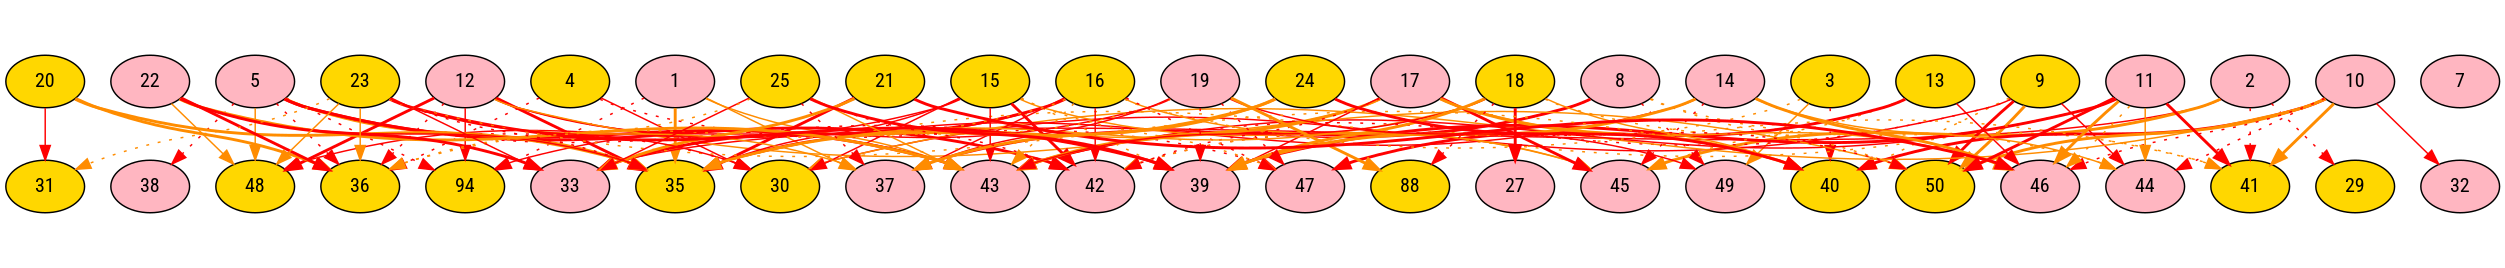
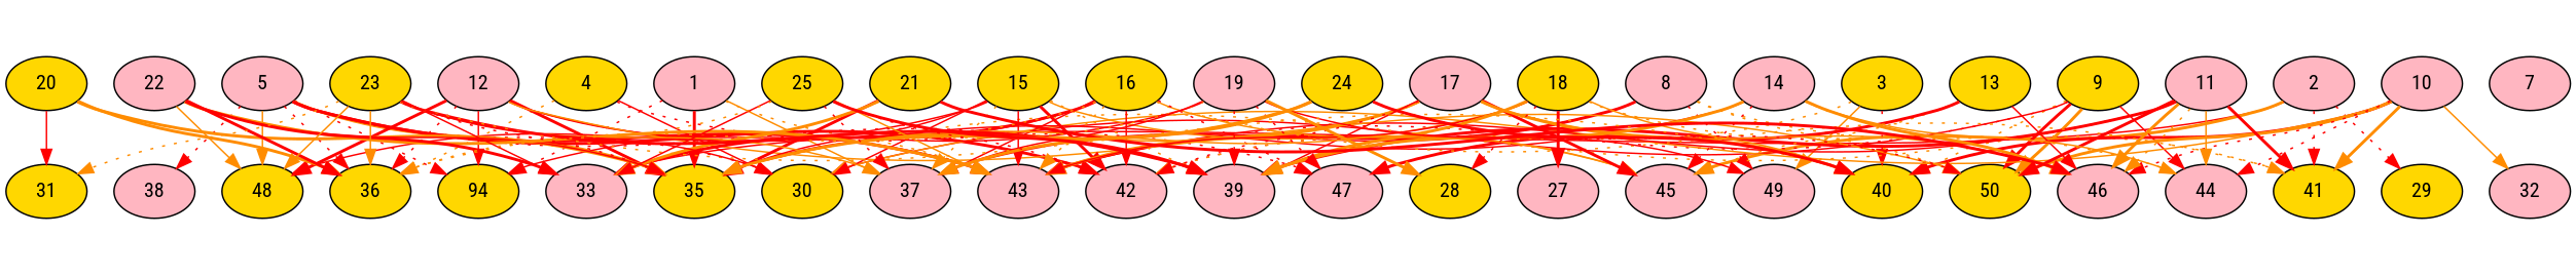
  digraph {
    fontname="Roboto Condensed"
    node [alpha=0.06 fillcolor=lightpink fontname="Roboto Condensed" style=filled]
    edge [color=red fontname="Roboto Condensed" style=solid]
    1 [alpha=0.13 expect_size=49849344]
    n2 [alpha=0.17 expect_size=6146048 fillcolor=gold label=94]
    35 [expect_size=32432128 fillcolor=gold]
    37 [alpha=0.07 expect_size=15844352]
    43 [alpha=0.09 expect_size=20698112]
    2 [alpha=0.13 expect_size=19940352]
    29 [alpha=0.08 expect_size=26653696 fillcolor=gold]
    33 [alpha=0.19 expect_size=38292480]
    41 [alpha=0.15 expect_size=8595456 fillcolor=gold]
    45 [alpha=0.16 expect_size=12535808]
    3 [alpha=0.08 expect_size=50416640 fillcolor=gold]
    39 [alpha=0.11 expect_size=34439168]
    40 [alpha=0.10 expect_size=5950464 fillcolor=gold]
    49 [alpha=0.14 expect_size=32242688]
    4 [alpha=0.07 expect_size=22849536 fillcolor=gold]
    30 [alpha=0.01 expect_size=40727552 fillcolor=gold]
    36 [alpha=0.00 expect_size=47304704 fillcolor=gold]
    47 [alpha=0.00 expect_size=26588160]
    5 [alpha=0.17 expect_size=29765632]
    38 [alpha=0.16 expect_size=20115456]
    42 [alpha=0.04 expect_size=12775424]
    48 [alpha=0.13 expect_size=42152960 fillcolor=gold]
    44 [alpha=0.17 expect_size=18616320]
    7 [alpha=0.12 expect_size=40121344]
    8 [alpha=0.03 expect_size=26747904]
    50 [alpha=0.10 expect_size=11761664 fillcolor=gold]
    9 [alpha=0.17 expect_size=46750720 fillcolor=gold]
    10 [alpha=0.02 expect_size=32001024]
    32 [alpha=0.03 expect_size=16894976]
    46 [alpha=0.07 expect_size=25578496]
    11 [alpha=0.19 expect_size=22830080]
    12 [alpha=0.12 expect_size=7450624]
    13 [expect_size=38680576 fillcolor=gold]
    14 [alpha=0.10 expect_size=11248640]
    15 [alpha=0.18 expect_size=28363776 fillcolor=gold]
    16 [alpha=0.12 expect_size=21272576 fillcolor=gold]
    17 [alpha=0.15 expect_size=31830016]
    18 [alpha=0.11 expect_size=12398592 fillcolor=gold]
    27 [alpha=0.02 expect_size=12558336]
-   28 [expect_size=48960512 fillcolor=gold label=88]
+   28 [expect_size=48960512 fillcolor=gold]
    19 [expect_size=20145152]
    20 [alpha=0.19 expect_size=13128704 fillcolor=gold]
    31 [alpha=0.02 expect_size=38334464 fillcolor=gold]
    21 [alpha=0.11 expect_size=18971648 fillcolor=gold]
    22 [alpha=0.09 expect_size=15723520]
    23 [expect_size=43467776 fillcolor=gold]
    24 [alpha=0.11 expect_size=10029056 fillcolor=gold]
    25 [expect_size=34454528 fillcolor=gold]
    1 -> n2 [style=dotted]
-   1 -> 35 [color=darkorange style=bold]
+   1 -> 35 [style=bold]
    1 -> 37 [color=darkorange]
-   1 -> 43 [color=darkorange]
+   1 -> 43 [color=darkorange style=dotted]
    2 -> 29 [style=dotted]
    2 -> 33
    2 -> 41 [style=dotted]
    2 -> 45 [color=darkorange style=bold]
    3 -> 39 [color=darkorange style=dotted]
    3 -> 40 [style=dotted]
    3 -> 49 [color=darkorange]
    4 -> 30
-   4 -> 36 [style=dotted]
+   4 -> 36 [color=darkorange style=dotted]
    4 -> 47 [style=dotted]
    5 -> n2 [style=dotted]
    5 -> 35 [color=darkorange style=bold]
    5 -> 43 [style=bold]
    5 -> 39 [style=dotted]
    5 -> 30 [style=dotted]
    5 -> 36 [style=dotted]
    5 -> 38 [style=dotted]
    5 -> 42 [style=bold]
    5 -> 48 [color=darkorange]
    8 -> 37
    8 -> 43 [style=bold]
    8 -> 41 [color=darkorange style=dotted]
    8 -> 49 [style=dotted]
    8 -> 42 [style=dotted]
    8 -> 50 [color=darkorange style=dotted]
    9 -> 43 [style=dotted]
    9 -> 40 [color=darkorange style=dotted]
    9 -> 30
    9 -> 44
    9 -> 50 [style=bold]
    9 -> 50 [color=darkorange style=bold]
    10 -> 41 [color=darkorange style=bold]
    10 -> 40 [style=bold]
    10 -> 30 [color=darkorange]
    10 -> 44 [style=dotted]
    10 -> 50 [color=darkorange style=bold]
-   10 -> 32
+   10 -> 32 [color=darkorange]
    10 -> 46 [style=dotted]
    11 -> 35 [color=darkorange style=dotted]
    11 -> 43
    11 -> 41 [style=bold]
    11 -> 39 [style=bold]
    11 -> 44 [color=darkorange]
    11 -> 50 [style=bold]
    11 -> 46 [color=darkorange style=bold]
    11 -> 46 [color=darkorange style=dotted]
    12 -> n2
    12 -> 35 [style=bold]
    12 -> 43
    12 -> 39
    12 -> 36 [style=dotted]
    12 -> 48 [style=bold]
    12 -> 50 [color=darkorange]
    13 -> 45 [color=darkorange style=dotted]
    13 -> 47 [style=bold]
    13 -> 46
    14 -> 35
    14 -> 45 [style=dotted]
    14 -> 39 [color=darkorange style=bold]
    14 -> 42 [color=darkorange style=dotted]
    14 -> 44 [color=darkorange]
    14 -> 46 [color=darkorange style=bold]
    15 -> 35
    15 -> 43
    15 -> 45 [color=darkorange]
    15 -> 39 [color=darkorange style=dotted]
    15 -> 30
-   15 -> 47 [color=darkorange style=dotted]
+   15 -> 37 [color=darkorange style=dotted]
    15 -> 42 [style=bold]
    15 -> 48
    16 -> 35
    16 -> 37
    16 -> 43 [color=darkorange style=dotted]
    16 -> 33 [style=bold]
    16 -> 41 [color=darkorange style=dotted]
    16 -> 45 [color=darkorange]
    16 -> 36 [color=darkorange style=dotted]
    16 -> 47 [style=dotted]
    16 -> 42
    17 -> 35 [color=darkorange]
    17 -> 43 [color=darkorange style=bold]
    17 -> 45 [style=bold]
    17 -> 39
    17 -> 40 [color=darkorange style=bold]
    17 -> 42 [style=dotted]
    17 -> 46 [color=darkorange]
    18 -> 35 [color=darkorange]
    18 -> 43
    18 -> 39 [color=darkorange style=bold]
    18 -> 40 [color=darkorange]
    18 -> 44 [color=darkorange style=dotted]
    18 -> 27 [style=bold]
    18 -> 28 [style=dotted]
    19 -> n2
    19 -> 35 [color=darkorange style=dotted]
    19 -> 37
    19 -> 39 [style=dotted]
    19 -> 49
    19 -> 47 [style=dotted]
    19 -> 28 [color=darkorange style=bold]
    20 -> 35 [color=darkorange style=bold]
    20 -> 36 [color=darkorange style=bold]
    20 -> 31
    21 -> 35 [style=bold]
    21 -> 33 [color=darkorange style=bold]
    21 -> 46 [style=bold]
    22 -> 35
    22 -> 43 [color=darkorange style=bold]
    22 -> 33 [style=bold]
    22 -> 36 [style=bold]
    22 -> 48 [color=darkorange]
    23 -> 35 [style=dotted]
    23 -> 37 [color=darkorange]
    23 -> 33
    23 -> 39 [style=bold]
    23 -> 40 [color=darkorange style=dotted]
    23 -> 30
    23 -> 36 [color=darkorange]
    23 -> 48 [color=darkorange]
    23 -> 31 [color=darkorange style=dotted]
    24 -> 35 [color=darkorange style=bold]
    24 -> 37 [color=darkorange style=bold]
    24 -> 40 [style=bold]
    24 -> 50 [style=dotted]
    25 -> 37 [style=dotted]
    25 -> 43 [color=darkorange]
    25 -> 33
    25 -> 39 [style=bold]
    25 -> 36 [color=darkorange style=dotted]
    25 -> 42 [style=dotted]
  }
